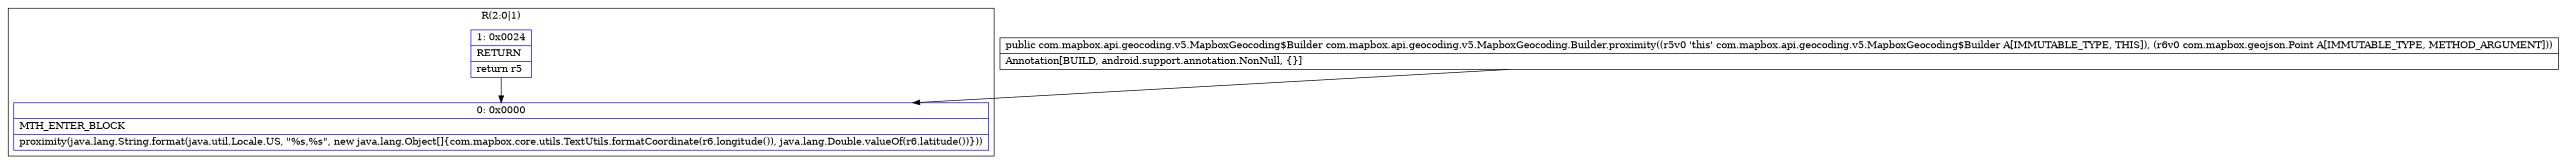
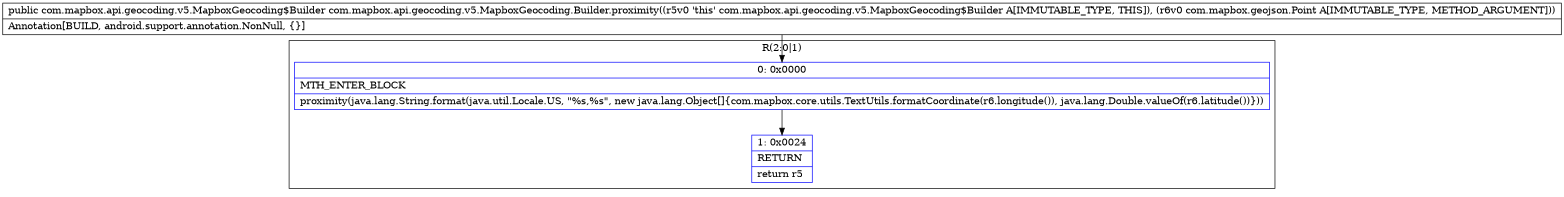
  digraph {
    node [color=blue shape=record]
    n1 [label="{0\:\ 0x0000|MTH_ENTER_BLOCK\l|proximity(java.lang.String.format(java.util.Locale.US, \"%s,%s\", new java.lang.Object[]\{com.mapbox.core.utils.TextUtils.formatCoordinate(r6.longitude()), java.lang.Double.valueOf(r6.latitude())\}))\l}"]
    n2 [label="{1\:\ 0x0024|RETURN\l|return r5\l}"]
    n3 [label="{public com.mapbox.api.geocoding.v5.MapboxGeocoding$Builder com.mapbox.api.geocoding.v5.MapboxGeocoding.Builder.proximity((r5v0 'this' com.mapbox.api.geocoding.v5.MapboxGeocoding$Builder A[IMMUTABLE_TYPE, THIS]), (r6v0 com.mapbox.geojson.Point A[IMMUTABLE_TYPE, METHOD_ARGUMENT]))  | Annotation[BUILD, android.support.annotation.NonNull, \{\}]\l}" color=""]
    subgraph cluster_1 {
      label="R(2:0|1)"
      n1
      n2
    }
-   n2 -> n1
+   n1 -> n2
    n3 -> n1
  }
